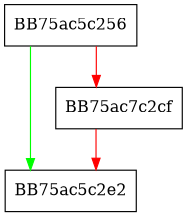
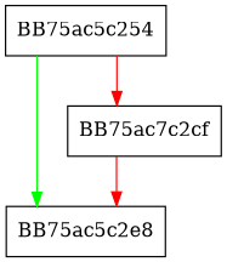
  digraph {
    splines=ortho
    node [shape=box]
    edge [color=red]
-   BB75ac5c254 [label=BB75ac5c256]
-   BB75ac5c2e8 [label=BB75ac5c2e2]
+   BB75ac5c254
+   BB75ac5c2e8
    n3 [label=BB75ac7c2cf]
    BB75ac5c254 -> BB75ac5c2e8 [color=green]
    BB75ac5c254 -> n3
    n3 -> BB75ac5c2e8
  }
